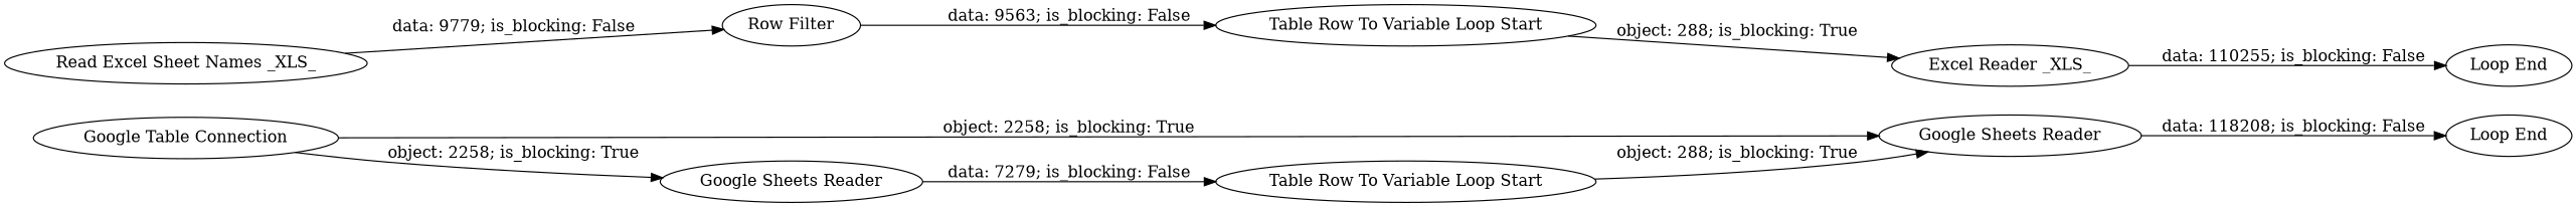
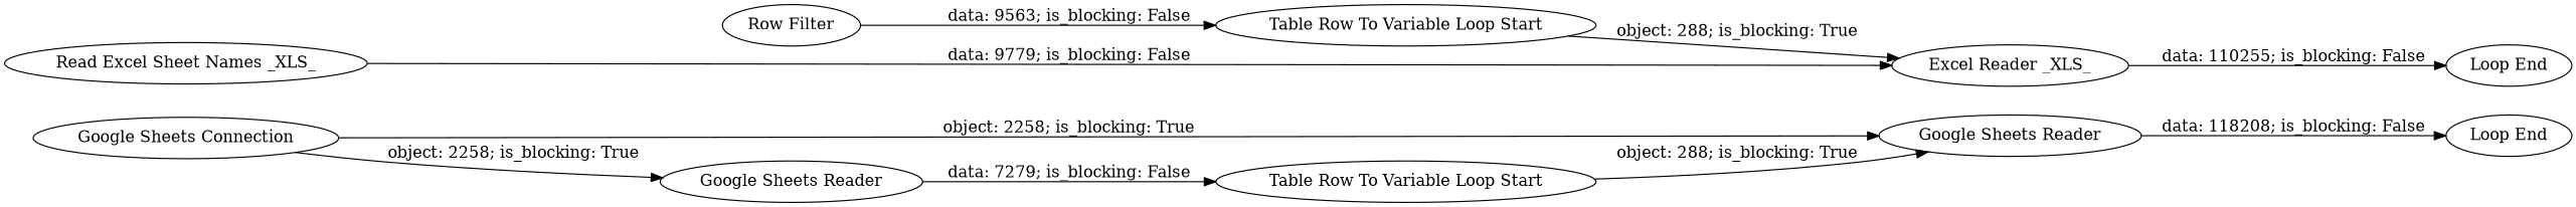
  digraph {
    rankdir=LR
    n1 [label="Table Row To Variable Loop Start"]
    n2 [label="Google Sheets Reader"]
    n3 [label="Loop End"]
    n4 [label="Read Excel Sheet Names _XLS_"]
    n5 [label="Row Filter"]
    n6 [label="Table Row To Variable Loop Start"]
    n7 [label="Google Sheets Reader"]
    n8 [label="Excel Reader _XLS_"]
    n9 [label="Loop End"]
-   n10 [label="Google Table Connection"]
+   n10 [label="Google Sheets Connection"]
    n1 -> n2 [label="object: 288; is_blocking: True"]
    n2 -> n3 [label="data: 118208; is_blocking: False"]
-   n4 -> n5 [label="data: 9779; is_blocking: False"]
+   n4 -> n8 [label="data: 9779; is_blocking: False"]
    n5 -> n6 [label="data: 9563; is_blocking: False"]
    n6 -> n8 [label="object: 288; is_blocking: True"]
    n7 -> n1 [label="data: 7279; is_blocking: False"]
    n8 -> n9 [label="data: 110255; is_blocking: False"]
    n10 -> n2 [label="object: 2258; is_blocking: True"]
    n10 -> n7 [label="object: 2258; is_blocking: True"]
  }
